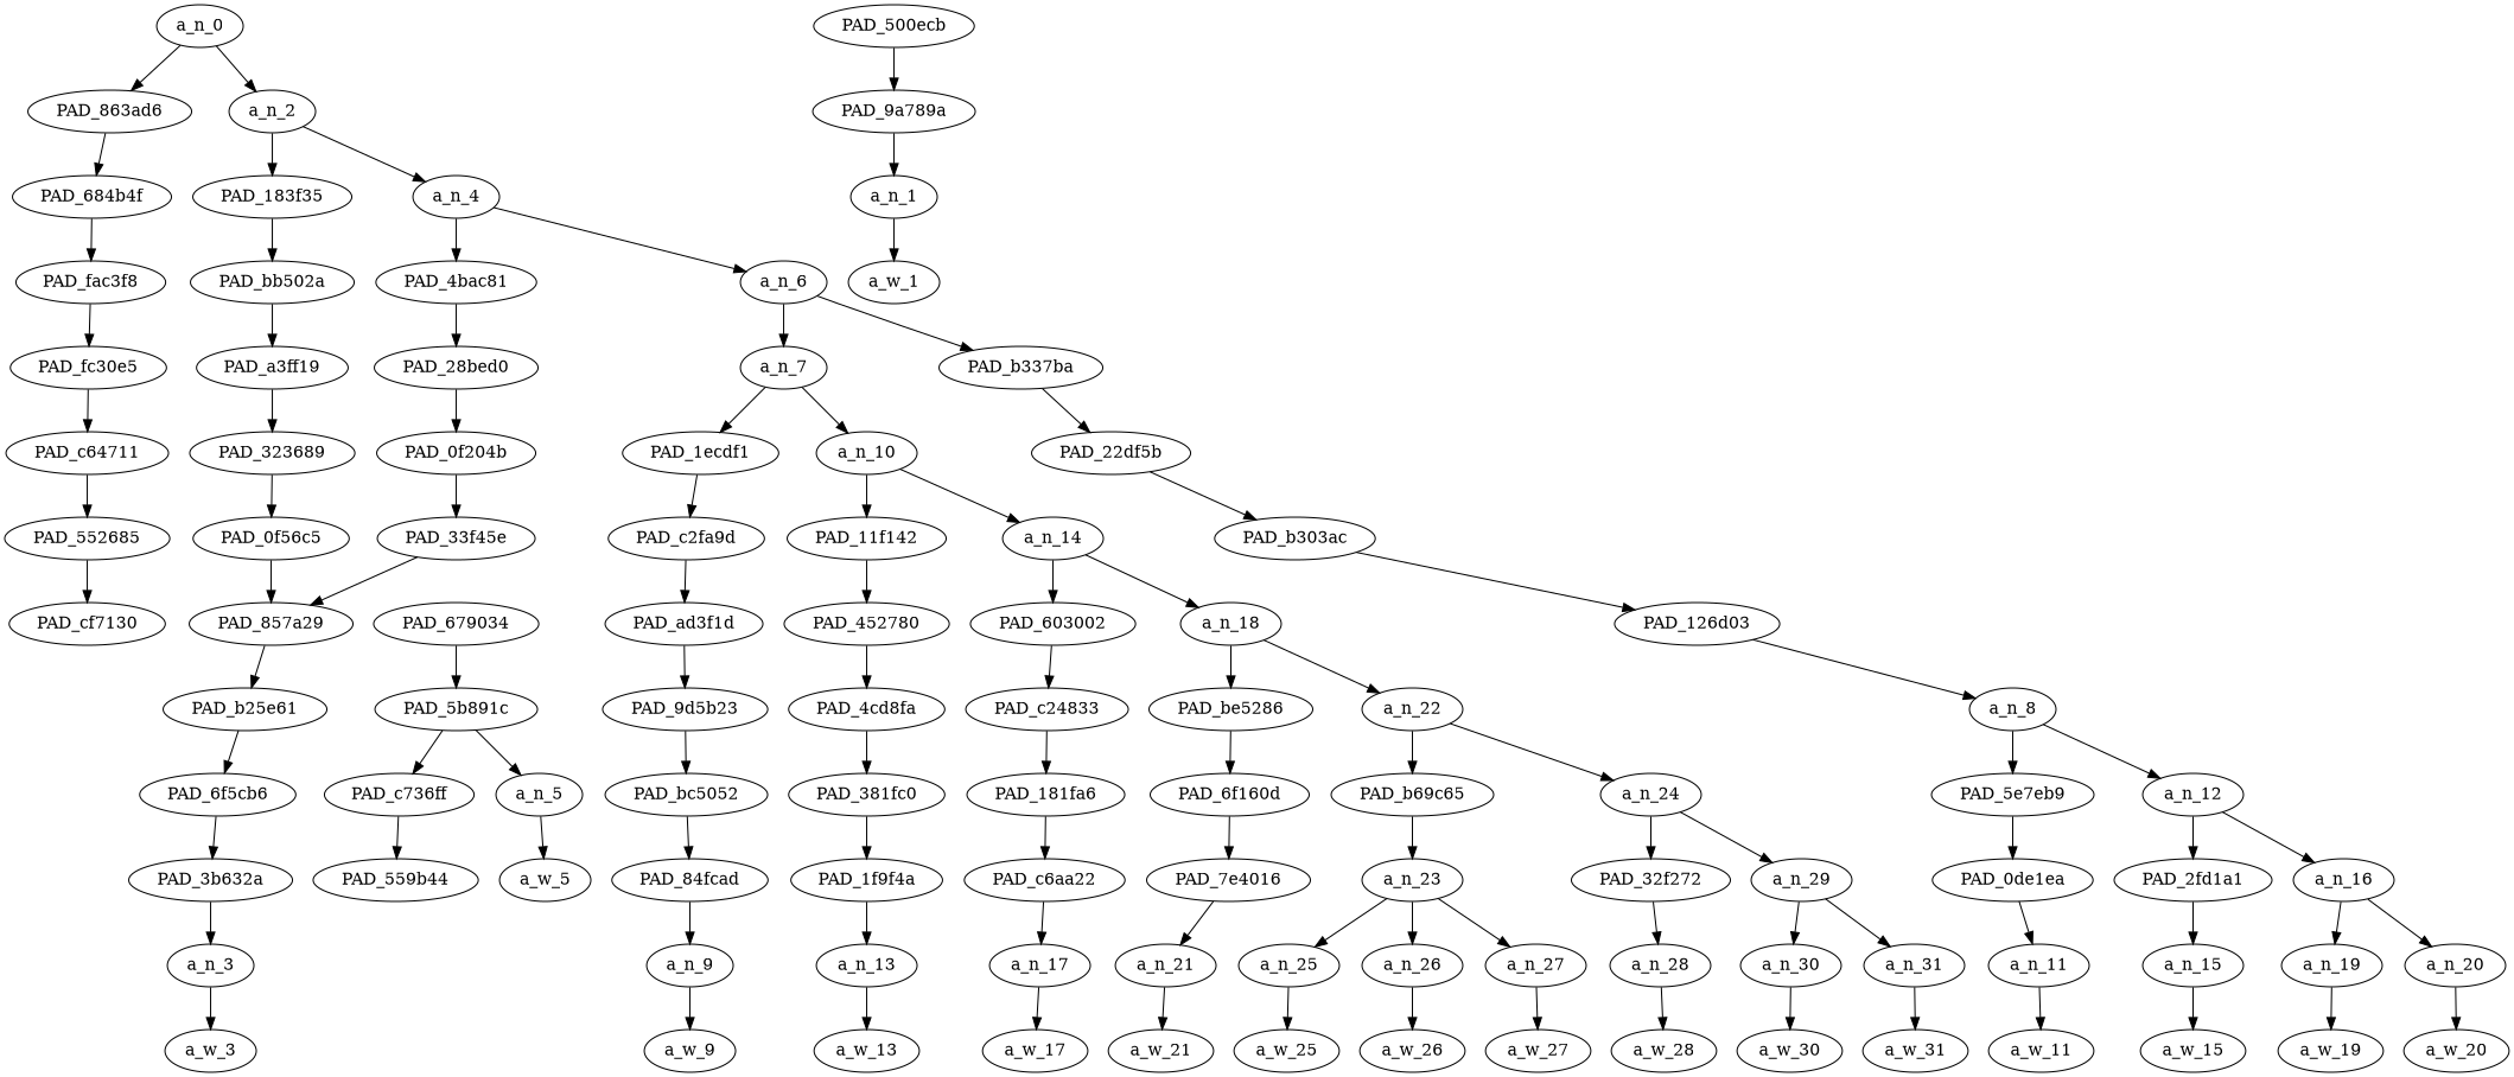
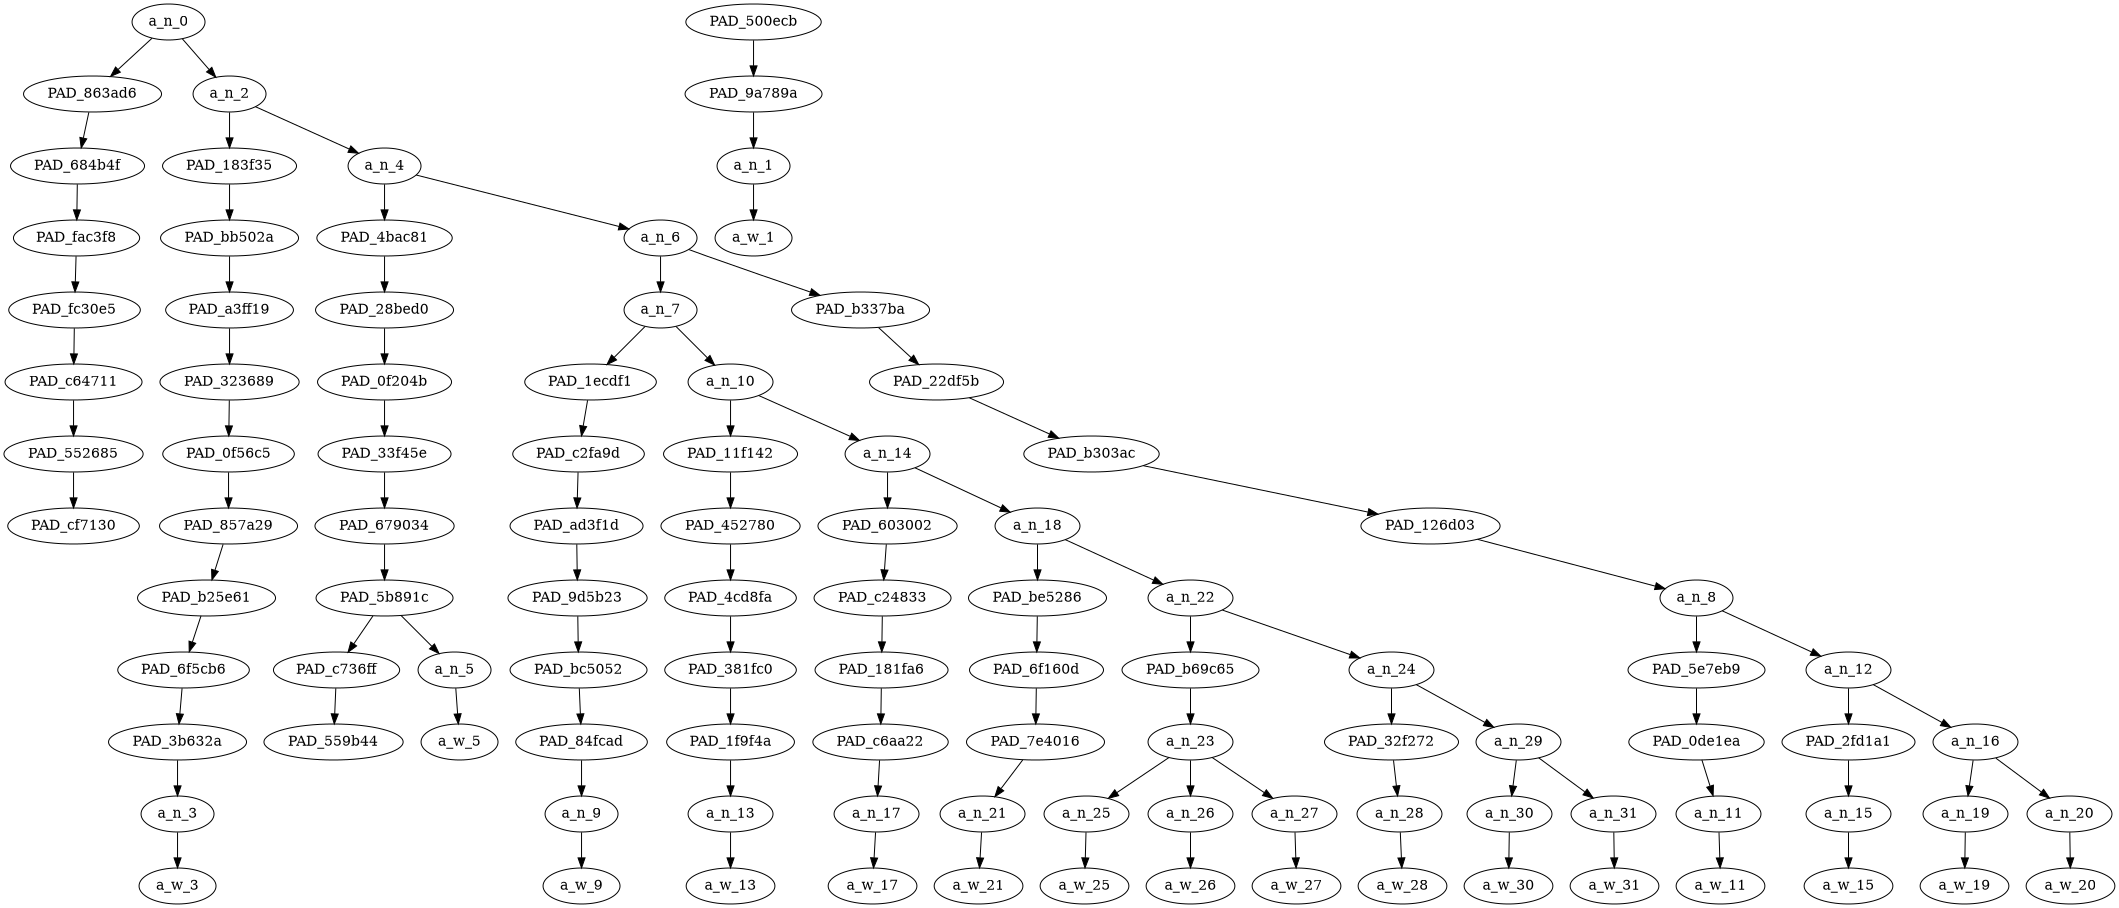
  strict digraph {
    node [div_dir=1 index=0 level=1 text_span="[0]" value=0.05897479]
    a_n_0 [level=12 text_span="[0, 1, 2, 3, 4, 5, 6, 7, 8, 9, 10, 11, 12, 13, 14, 15, 16]" value=0.99999999]
    PAD_863ad6 [div_dir=-1 level=11]
    a_n_2 [index=1 level=11 text_span="[1, 2, 3, 4, 5, 6, 7, 8, 9, 10, 11, 12, 13, 14, 15, 16]" value=0.94081886]
    PAD_684b4f [div_dir=-1 level=10]
    PAD_183f35 [index=1 level=10 text_span="[1]" value=0.05788659]
    a_n_4 [index=2 level=10 text_span="[2, 3, 4, 5, 6, 7, 8, 9, 10, 11, 12, 13, 14, 15, 16]" value=0.88259420]
    PAD_fac3f8 [div_dir=-1 level=9]
    PAD_bb502a [index=1 level=9 text_span="[1]" value=0.05788659]
    PAD_4bac81 [div_dir=-1 index=2 level=9 text_span="[2]" value=0.04188677]
    a_n_6 [index=3 level=9 text_span="[3, 4, 5, 6, 7, 8, 9, 10, 11, 12, 13, 14, 15, 16]" value=0.84040057]
    PAD_fc30e5 [div_dir=-1 level=8]
    PAD_c64711 [div_dir=-1 level=7]
    PAD_552685 [div_dir=-1 level=6]
    PAD_cf7130 [div_dir=-1 level=5]
    PAD_500ecb [div_dir=-1 level=3]
    PAD_9a789a [div_dir=-1 level=2]
    a_n_1 [div_dir=-1]
    a_w_1 [div_dir=0 level=0 value=you]
    PAD_a3ff19 [index=1 level=8 text_span="[1]" value=0.05788659]
    PAD_28bed0 [div_dir=-1 index=2 level=8 text_span="[2]" value=0.04188677]
    a_n_7 [index=3 level=8 text_span="[3, 4, 5, 6, 7, 8, 9, 10, 11, 12]" value=0.56948032]
    PAD_b337ba [index=4 level=8 text_span="[13, 14, 15, 16]" value=0.27059239]
    PAD_323689 [index=1 level=7 text_span="[1]" value=0.05788659]
    PAD_0f56c5 [index=1 level=6 text_span="[1]" value=0.05788659]
    PAD_857a29 [index=1 level=5 text_span="[1]" value=0.05788659]
    PAD_b25e61 [index=1 level=4 text_span="[1]" value=0.05788659]
    PAD_6f5cb6 [index=1 level=3 text_span="[1]" value=0.05788659]
    PAD_3b632a [index=1 level=2 text_span="[1]" value=0.05788659]
    a_n_3 [index=1 text_span="[1]" value=0.05788659]
    a_w_3 [div_dir=0 index=1 level=0 text_span="[1]" value=wanna]
    PAD_0f204b [div_dir=-1 index=2 level=7 text_span="[2]" value=0.04188677]
    PAD_1ecdf1 [index=3 level=7 text_span="[3]" value=0.03987387]
    a_n_10 [index=4 level=7 text_span="[4, 5, 6, 7, 8, 9, 10, 11, 12]" value=0.52951989]
    PAD_22df5b [index=5 level=7 text_span="[13, 14, 15, 16]" value=0.27059239]
    PAD_33f45e [div_dir=-1 index=2 level=6 text_span="[2]" value=0.04188677]
    PAD_679034 [div_dir=-1 index=2 level=5 text_span="[2]" value=0.04188677]
    PAD_5b891c [div_dir=-1 index=2 level=4 text_span="[2]" value=0.04188677]
    PAD_c736ff [div_dir=-1 index=2 level=3 text_span="[2]" value=0.04188677]
    a_n_5 [div_dir=-1 index=2 text_span="[2]" value=0.04188677]
    PAD_559b44 [div_dir=-1 index=2 level=2 text_span="[2]" value=0.04188677]
    a_w_5 [div_dir=0 index=2 level=0 text_span="[2]" value=know]
    PAD_c2fa9d [index=3 level=6 text_span="[3]" value=0.03987387]
    PAD_11f142 [index=4 level=6 text_span="[4]" value=0.03773910]
    a_n_14 [index=5 level=6 text_span="[5, 6, 7, 8, 9, 10, 11, 12]" value=0.49170400]
    PAD_b303ac [index=6 level=6 text_span="[13, 14, 15, 16]" value=0.27059239]
    PAD_ad3f1d [index=3 level=5 text_span="[3]" value=0.03987387]
    PAD_452780 [index=4 level=5 text_span="[4]" value=0.03773910]
    PAD_603002 [index=5 level=5 text_span="[5]" value=0.05803576]
    a_n_18 [index=6 level=5 text_span="[6, 7, 8, 9, 10, 11, 12]" value=0.43364067]
    PAD_9d5b23 [index=3 level=4 text_span="[3]" value=0.03987387]
    PAD_bc5052 [index=3 level=3 text_span="[3]" value=0.03987387]
    PAD_84fcad [index=3 level=2 text_span="[3]" value=0.03987387]
    a_n_9 [index=3 text_span="[3]" value=0.03987387]
    a_w_9 [div_dir=0 index=3 level=0 text_span="[3]" value=what]
    PAD_4cd8fa [index=4 level=4 text_span="[4]" value=0.03773910]
    PAD_c24833 [index=5 level=4 text_span="[5]" value=0.05803576]
    PAD_be5286 [index=6 level=4 text_span="[6]" value=0.03733245]
    a_n_22 [index=7 level=4 text_span="[7, 8, 9, 10, 11, 12]" value=0.39628832]
    PAD_381fc0 [index=4 level=3 text_span="[4]" value=0.03773910]
    PAD_1f9f4a [index=4 level=2 text_span="[4]" value=0.03773910]
    a_n_13 [index=4 text_span="[4]" value=0.03773910]
    a_w_13 [div_dir=0 index=4 level=0 text_span="[4]" value=i]
    PAD_181fa6 [index=5 level=3 text_span="[5]" value=0.05803576]
    PAD_6f160d [index=6 level=3 text_span="[6]" value=0.03733245]
    PAD_b69c65 [index=7 level=3 text_span="[7, 8, 9]" value=0.21398617]
    a_n_24 [div_dir=-1 index=8 level=3 text_span="[10, 11, 12]" value=0.18228180]
    PAD_c6aa22 [index=5 level=2 text_span="[5]" value=0.05803576]
    a_n_17 [index=5 text_span="[5]" value=0.05803576]
    a_w_17 [div_dir=0 index=5 level=0 text_span="[5]" value=miss]
    PAD_7e4016 [index=6 level=2 text_span="[6]" value=0.03733245]
    a_n_23 [index=7 level=2 text_span="[7, 8, 9]" value=0.21398617]
    PAD_32f272 [div_dir=-1 index=8 level=2 text_span="[10]" value=0.05635069]
    a_n_29 [index=9 level=2 text_span="[11, 12]" value=0.12586897]
    a_n_21 [index=6 text_span="[6]" value=0.03733245]
    a_w_21 [div_dir=0 index=6 level=0 text_span="[6]" value=about]
    a_n_25 [index=7 text_span="[7]" value=0.05674429]
    a_n_26 [index=8 text_span="[8]" value=0.07008380]
    a_n_27 [div_dir=-1 index=9 text_span="[9]" value=0.08706591]
    a_n_28 [div_dir=-1 index=10 text_span="[10]" value=0.05635069]
    a_n_30 [index=11 text_span="[11]" value=0.03880218]
    a_n_31 [div_dir=-1 index=12 text_span="[12]" value=0.08700710]
    a_w_25 [div_dir=0 index=7 level=0 text_span="[7]" value=college]
    a_w_26 [div_dir=0 index=8 level=0 text_span="[8]" value=bonus]
    a_w_27 [div_dir=0 index=9 level=0 text_span="[9]" value=dollars]
    a_w_28 [div_dir=0 index=10 level=0 text_span="[10]" value=paying]
    a_w_30 [div_dir=0 index=11 level=0 text_span="[11]" value=for]
    a_w_31 [div_dir=0 index=12 level=0 text_span="[12]" value=food]
    PAD_126d03 [index=7 level=5 text_span="[13, 14, 15, 16]" value=0.27059239]
    a_n_8 [index=8 level=4 text_span="[13, 14, 15, 16]" value=0.27059239]
    PAD_5e7eb9 [index=9 level=3 text_span="[13]" value=0.04798392]
    a_n_12 [index=10 level=3 text_span="[14, 15, 16]" value=0.22213227]
    PAD_0de1ea [index=10 level=2 text_span="[13]" value=0.04798392]
    PAD_2fd1a1 [index=11 level=2 text_span="[14]" value=0.11313290]
    a_n_16 [index=12 level=2 text_span="[15, 16]" value=0.10859479]
    a_n_11 [index=13 text_span="[13]" value=0.04798392]
    a_n_15 [index=14 text_span="[14]" value=0.11313290]
    a_n_19 [index=15 text_span="[15]" value=0.04032052]
    a_n_20 [div_dir=-1 index=16 text_span="[16]" value=0.06827265]
    a_w_11 [div_dir=0 index=13 level=0 text_span="[13]" value=is]
    a_w_15 [div_dir=0 index=14 level=0 text_span="[14]" value=ghetto]
    a_w_19 [div_dir=0 index=15 level=0 text_span="[15]" value=as]
    a_w_20 [div_dir=0 index=16 level=0 text_span="[16]" value=hell]
    a_n_0 -> PAD_863ad6
    a_n_0 -> a_n_2
    PAD_863ad6 -> PAD_684b4f
    a_n_2 -> PAD_183f35
    a_n_2 -> a_n_4
    PAD_684b4f -> PAD_fac3f8
    PAD_183f35 -> PAD_bb502a
    a_n_4 -> PAD_4bac81
    a_n_4 -> a_n_6
    PAD_fac3f8 -> PAD_fc30e5
    PAD_bb502a -> PAD_a3ff19
    PAD_4bac81 -> PAD_28bed0
    a_n_6 -> a_n_7
    a_n_6 -> PAD_b337ba
    PAD_fc30e5 -> PAD_c64711
    PAD_c64711 -> PAD_552685
    PAD_552685 -> PAD_cf7130
    PAD_500ecb -> PAD_9a789a
    PAD_9a789a -> a_n_1
    a_n_1 -> a_w_1
    PAD_a3ff19 -> PAD_323689
    PAD_28bed0 -> PAD_0f204b
    a_n_7 -> PAD_1ecdf1
    a_n_7 -> a_n_10
    PAD_b337ba -> PAD_22df5b
    PAD_323689 -> PAD_0f56c5
    PAD_0f56c5 -> PAD_857a29
    PAD_857a29 -> PAD_b25e61
    PAD_b25e61 -> PAD_6f5cb6
    PAD_6f5cb6 -> PAD_3b632a
    PAD_3b632a -> a_n_3
    a_n_3 -> a_w_3
    PAD_0f204b -> PAD_33f45e
    PAD_1ecdf1 -> PAD_c2fa9d
    a_n_10 -> PAD_11f142
    a_n_10 -> a_n_14
    PAD_22df5b -> PAD_b303ac
-   PAD_33f45e -> PAD_857a29
+   PAD_33f45e -> PAD_679034
    PAD_679034 -> PAD_5b891c
    PAD_5b891c -> PAD_c736ff
    PAD_5b891c -> a_n_5
    PAD_c736ff -> PAD_559b44
    a_n_5 -> a_w_5
    PAD_c2fa9d -> PAD_ad3f1d
    PAD_11f142 -> PAD_452780
    a_n_14 -> PAD_603002
    a_n_14 -> a_n_18
    PAD_b303ac -> PAD_126d03
    PAD_ad3f1d -> PAD_9d5b23
    PAD_452780 -> PAD_4cd8fa
    PAD_603002 -> PAD_c24833
    a_n_18 -> PAD_be5286
    a_n_18 -> a_n_22
    PAD_9d5b23 -> PAD_bc5052
    PAD_bc5052 -> PAD_84fcad
    PAD_84fcad -> a_n_9
    a_n_9 -> a_w_9
    PAD_4cd8fa -> PAD_381fc0
    PAD_c24833 -> PAD_181fa6
    PAD_be5286 -> PAD_6f160d
    a_n_22 -> PAD_b69c65
    a_n_22 -> a_n_24
    PAD_381fc0 -> PAD_1f9f4a
    PAD_1f9f4a -> a_n_13
    a_n_13 -> a_w_13
    PAD_181fa6 -> PAD_c6aa22
    PAD_6f160d -> PAD_7e4016
    PAD_b69c65 -> a_n_23
    a_n_24 -> PAD_32f272
    a_n_24 -> a_n_29
    PAD_c6aa22 -> a_n_17
    a_n_17 -> a_w_17
    PAD_7e4016 -> a_n_21
    a_n_23 -> a_n_25
    a_n_23 -> a_n_26
    a_n_23 -> a_n_27
    PAD_32f272 -> a_n_28
    a_n_29 -> a_n_30
    a_n_29 -> a_n_31
    a_n_21 -> a_w_21
    a_n_25 -> a_w_25
    a_n_26 -> a_w_26
    a_n_27 -> a_w_27
    a_n_28 -> a_w_28
    a_n_30 -> a_w_30
    a_n_31 -> a_w_31
    PAD_126d03 -> a_n_8
    a_n_8 -> PAD_5e7eb9
    a_n_8 -> a_n_12
    PAD_5e7eb9 -> PAD_0de1ea
    a_n_12 -> PAD_2fd1a1
    a_n_12 -> a_n_16
    PAD_0de1ea -> a_n_11
    PAD_2fd1a1 -> a_n_15
    a_n_16 -> a_n_19
    a_n_16 -> a_n_20
    a_n_11 -> a_w_11
    a_n_15 -> a_w_15
    a_n_19 -> a_w_19
    a_n_20 -> a_w_20
  }
